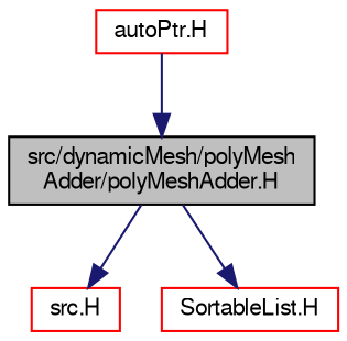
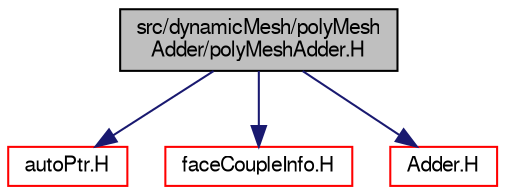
  digraph {
    node [color=red fontname=FreeSans fontsize=10 shape=record]
    edge [color=midnightblue fontname=FreeSans fontsize=10 labelfontname=FreeSans labelfontsize=10 style=solid]
    n1 [color=black fillcolor=grey75 fontcolor=black height=0.2 label="src/dynamicMesh/polyMesh\lAdder/polyMeshAdder.H" style=filled width=0.4]
    n2 [height=0.2 label="autoPtr.H" width=0.4]
-   n3 [height=0.2 label="src.H" width=0.4]
-   n4 [height=0.2 label="SortableList.H" width=0.4]
-   n2 -> n1
+   n3 [height=0.2 label="faceCoupleInfo.H" width=0.4]
+   n4 [height=0.2 label="Adder.H" width=0.4]
+   n1 -> n2
    n1 -> n3
    n1 -> n4
  }
